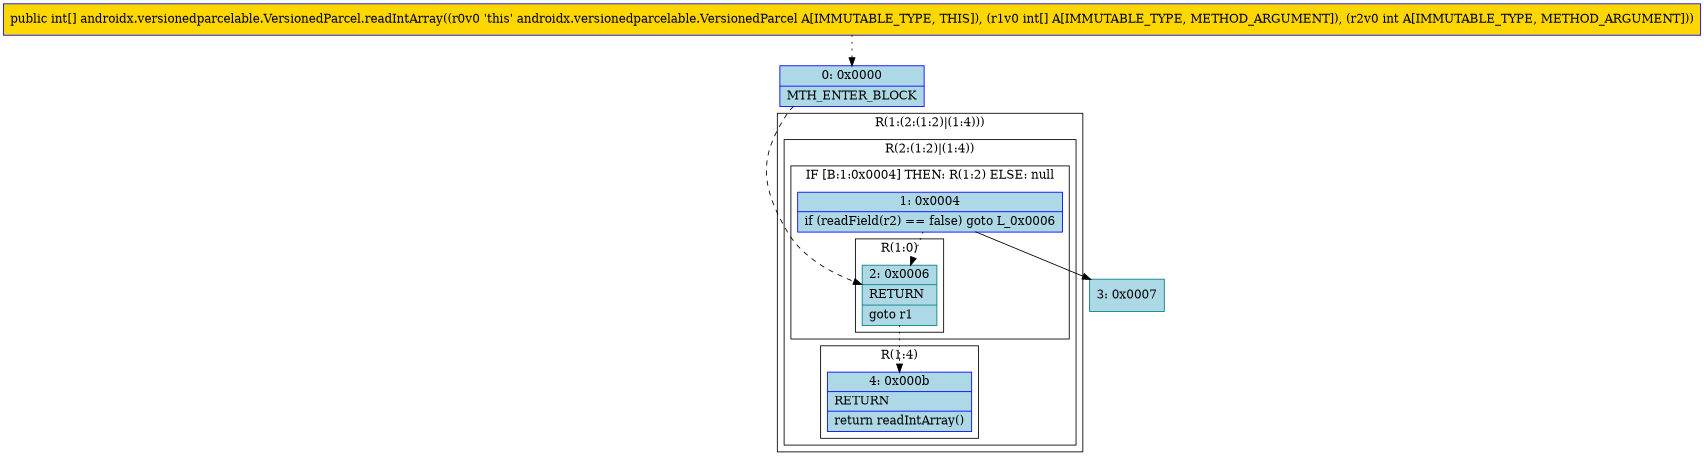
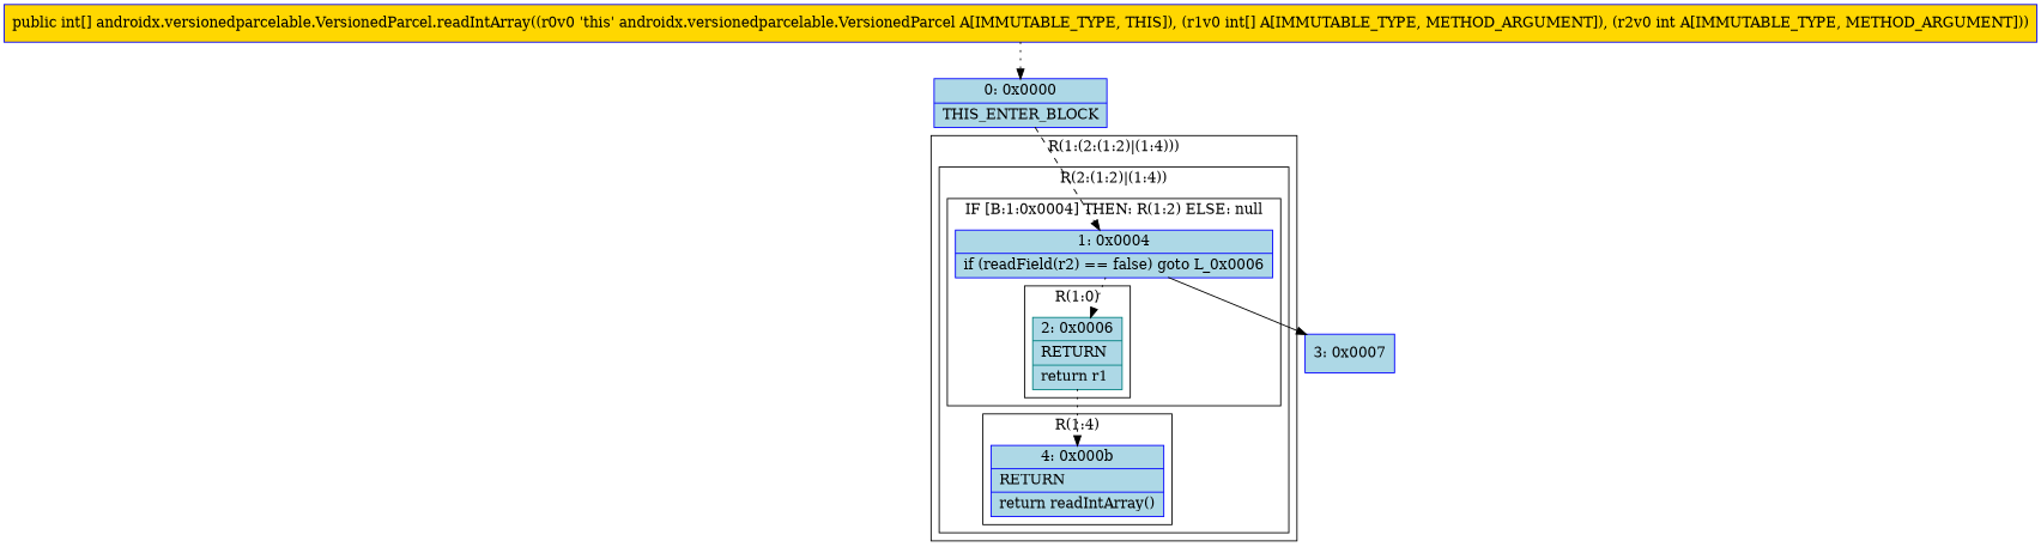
  digraph {
    node [color=blue fillcolor=lightblue shape=record style=filled]
    edge [style=dotted]
-   n1 [color=teal label="{2\:\ 0x0006|RETURN\l|goto r1\l}"]
+   n1 [color=teal label="{2\:\ 0x0006|RETURN\l|return r1\l}"]
    n2 [label="{1\:\ 0x0004|if (readField(r2) == false) goto L_0x0006\l}"]
    n3 [label="{4\:\ 0x000b|RETURN\l|return readIntArray()\l}"]
-   n4 [color=teal label="{3\:\ 0x0007}"]
-   n5 [label="{0\:\ 0x0000|MTH_ENTER_BLOCK\l}"]
+   n4 [label="{3\:\ 0x0007}"]
+   n5 [label="{0\:\ 0x0000|THIS_ENTER_BLOCK\l}"]
    n6 [fillcolor=gold label="{public int[] androidx.versionedparcelable.VersionedParcel.readIntArray((r0v0 'this' androidx.versionedparcelable.VersionedParcel A[IMMUTABLE_TYPE, THIS]), (r1v0 int[] A[IMMUTABLE_TYPE, METHOD_ARGUMENT]), (r2v0 int A[IMMUTABLE_TYPE, METHOD_ARGUMENT])) }"]
    subgraph cluster_1 {
      label="R(1:(2:(1:2)|(1:4)))"
      subgraph cluster_2 {
        label="R(2:(1:2)|(1:4))"
        subgraph cluster_3 {
          label="IF [B:1:0x0004] THEN: R(1:2) ELSE: null"
          n2
          subgraph cluster_4 {
            label="R(1:0)"
            n1
          }
        }
        subgraph cluster_5 {
          label="R(1:4)"
          n3
        }
      }
    }
    n1 -> n3
    n2 -> n1
    n2 -> n4 [style=solid]
-   n5 -> n1 [style=dashed]
+   n5 -> n2 [style=dashed]
    n6 -> n5
  }
